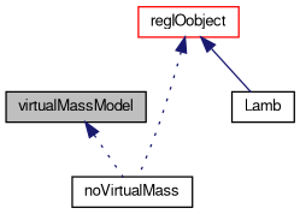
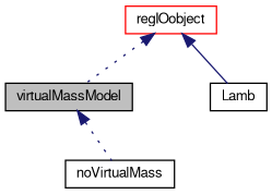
  digraph {
    node [color=black fontname=FreeSans fontsize=10 shape=record]
    edge [color=midnightblue dir=back fontname=FreeSans fontsize=10 labelfontname=FreeSans labelfontsize=10 style=dotted]
    n1 [fillcolor=grey75 fontcolor=black height=0.2 label=virtualMassModel style=filled width=0.4]
    n2 [height=0.2 label=noVirtualMass width=0.4]
    n3 [height=0.2 label=Lamb width=0.4]
    n4 [color=red height=0.2 label=regIOobject width=0.4]
    n1 -> n2
-   n4 -> n2
+   n4 -> n1
    n4 -> n3 [style=solid]
  }
